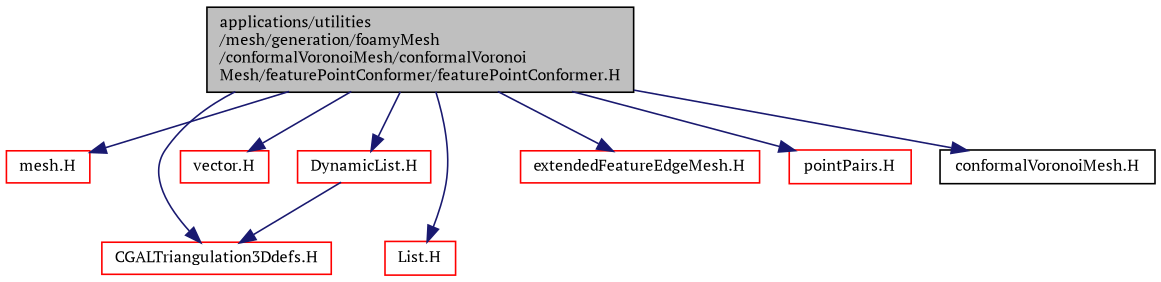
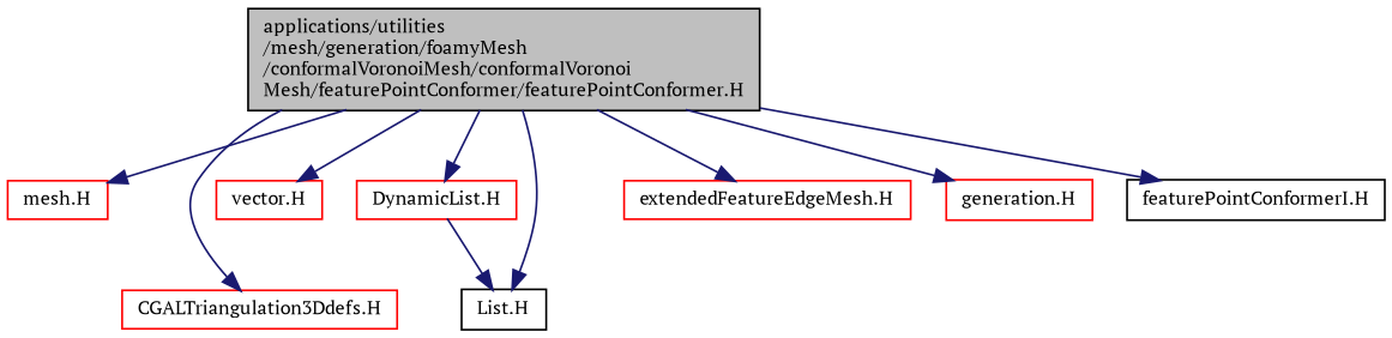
  digraph {
    fontname="PT Serif"
    node [color=red fontname="PT Serif" fontsize=10 shape=record]
    edge [color=midnightblue fontname="PT Serif" fontsize=10 labelfontname=FreeSans labelfontsize=10 style=solid]
    n1 [color=black fillcolor=grey75 fontcolor=black height=0.2 label="applications/utilities\l/mesh/generation/foamyMesh\l/conformalVoronoiMesh/conformalVoronoi\lMesh/featurePointConformer/featurePointConformer.H" style=filled width=0.4]
    n2 [height=0.2 label="mesh.H" width=0.4]
    n3 [height=0.2 label="CGALTriangulation3Ddefs.H" width=0.4]
    n4 [height=0.2 label="vector.H" width=0.4]
    n5 [height=0.2 label="DynamicList.H" width=0.4]
-   n6 [height=0.2 label="List.H" width=0.4]
+   n6 [color=black height=0.2 label="List.H" width=0.4]
    n7 [height=0.2 label="extendedFeatureEdgeMesh.H" width=0.4]
-   n8 [height=0.2 label="pointPairs.H" width=0.4]
-   n9 [color=black height=0.2 label="conformalVoronoiMesh.H" width=0.4]
+   n8 [height=0.2 label="generation.H" width=0.4]
+   n9 [color=black height=0.2 label="featurePointConformerI.H" width=0.4]
    n1 -> n2
    n1 -> n3
    n1 -> n4
    n1 -> n5
    n1 -> n6
    n1 -> n7
    n1 -> n8
    n1 -> n9
-   n5 -> n3
+   n5 -> n6
  }
